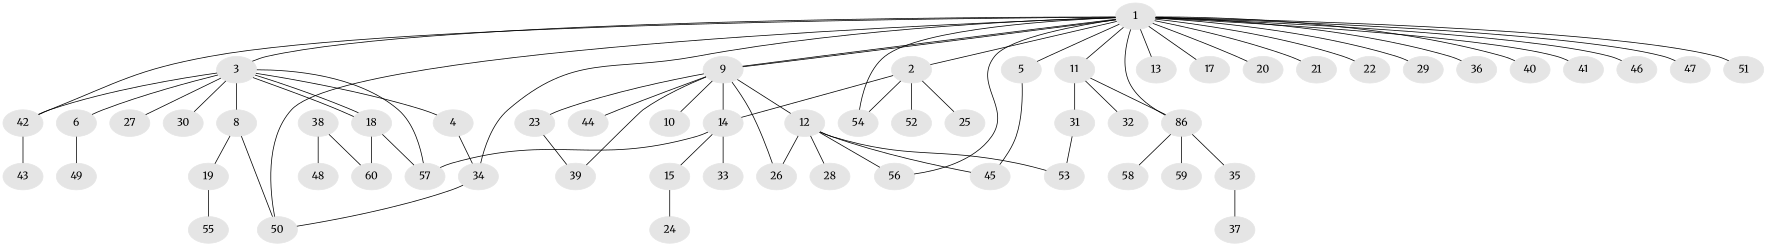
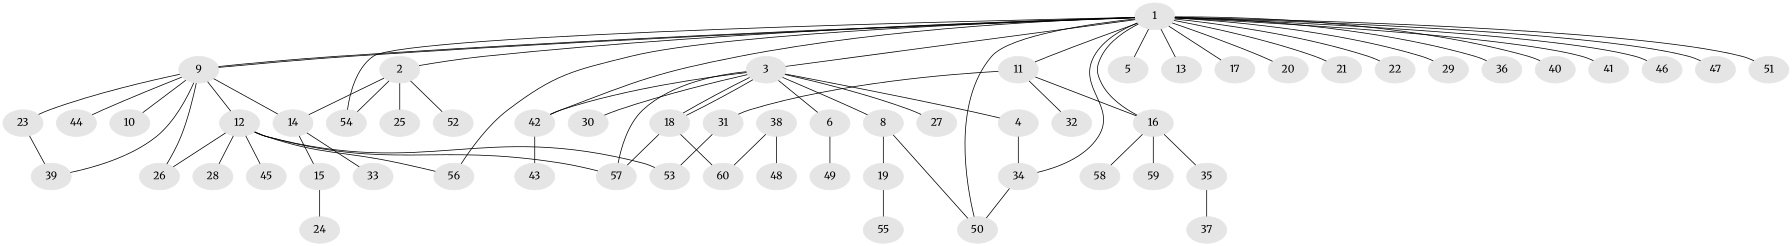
  graph {
    fontname=Merriweather
    node [color=gray90 fontname=Merriweather style=filled]
    edge [fontname=Merriweather]
    1
    2
    3
    5
    9
    11
    13
-   16 [label=86]
+   16
    17
    20
    21
    22
    29
    34
    36
    40
    41
    42
    46
    47
    50
    51
    54
    56
    14
    25
    52
    4
    6
    8
    18
    27
    30
    57
    45
    10
    12
    23
    39
    44
    26
    31
    32
    35
    58
    59
    43
    15
    33
    49
    19
    60
    38
    48
    55
    28
    53
    24
    37
    1 -- 2
    1 -- 3
    1 -- 5
    1 -- 9
    1 -- 9
    1 -- 11
    1 -- 13
    1 -- 16
    1 -- 17
    1 -- 20
    1 -- 21
    1 -- 22
    1 -- 29
    1 -- 34
    1 -- 36
    1 -- 40
    1 -- 41
    1 -- 42
    1 -- 46
    1 -- 47
    1 -- 50
    1 -- 51
    1 -- 54
    1 -- 56
    2 -- 54
    2 -- 14
    2 -- 25
    2 -- 52
    3 -- 42
    3 -- 4
    3 -- 6
    3 -- 8
    3 -- 18
    3 -- 18
    3 -- 27
    3 -- 30
    3 -- 57
-   5 -- 45
    9 -- 14
    9 -- 10
    9 -- 12
    9 -- 23
    9 -- 39
    9 -- 44
    9 -- 26
    11 -- 16
    11 -- 31
    11 -- 32
    16 -- 35
    16 -- 58
    16 -- 59
    34 -- 50
    42 -- 43
    14 -- 15
    14 -- 33
    4 -- 34
    6 -- 49
    8 -- 50
    8 -- 19
    18 -- 57
    18 -- 60
    12 -- 56
-   14 -- 57
+   12 -- 57
    12 -- 45
    12 -- 26
    12 -- 28
    12 -- 53
    23 -- 39
    31 -- 53
    35 -- 37
    15 -- 24
    19 -- 55
    38 -- 60
    38 -- 48
  }
